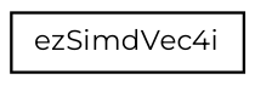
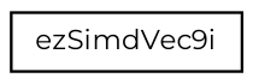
  digraph {
    rankdir=TB
    fontname=Montserrat
-   n1 [color=black fillcolor=white fontname=Montserrat fontsize=10 height=0.2 label=ezSimdVec4i shape=record style=filled width=0.4]
+   n1 [color=black fillcolor=white fontname=Montserrat fontsize=10 height=0.2 label=ezSimdVec9i shape=record style=filled width=0.4]
  }
